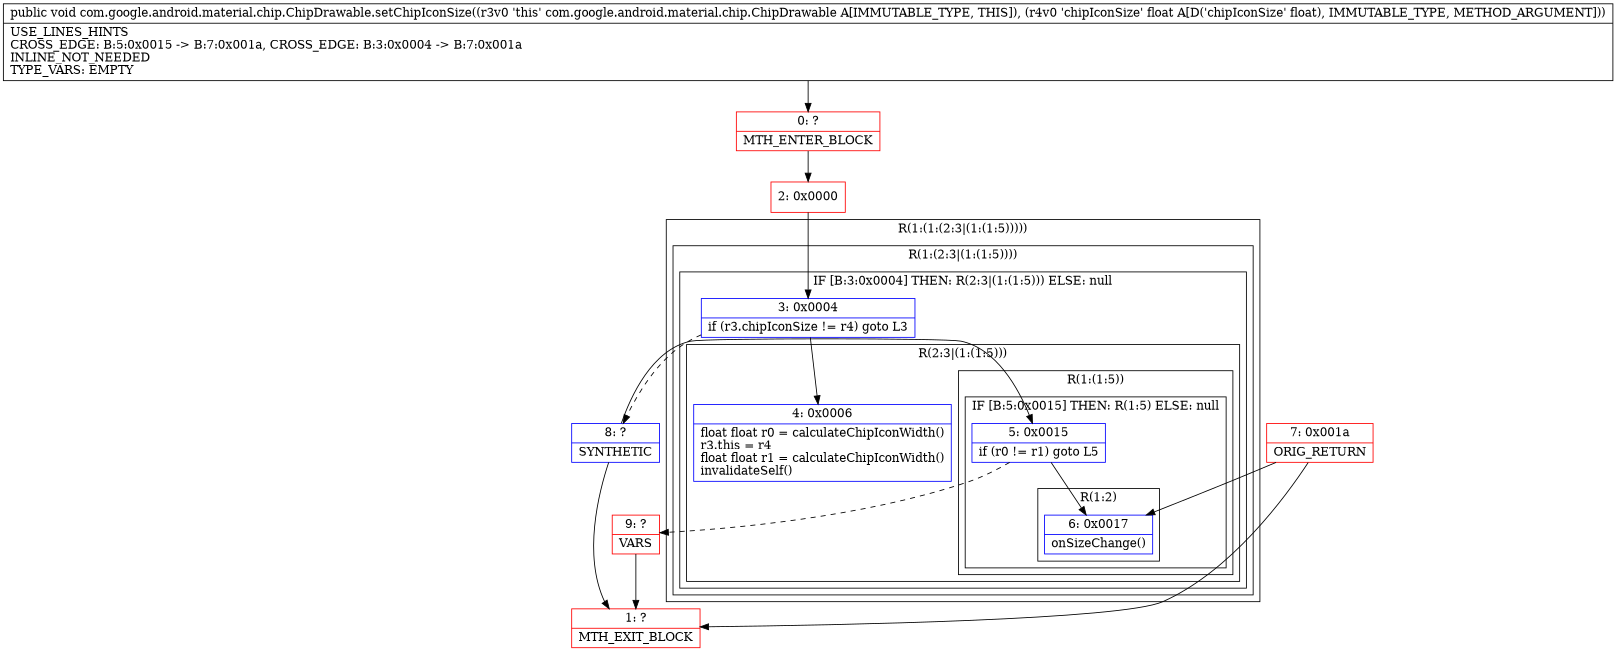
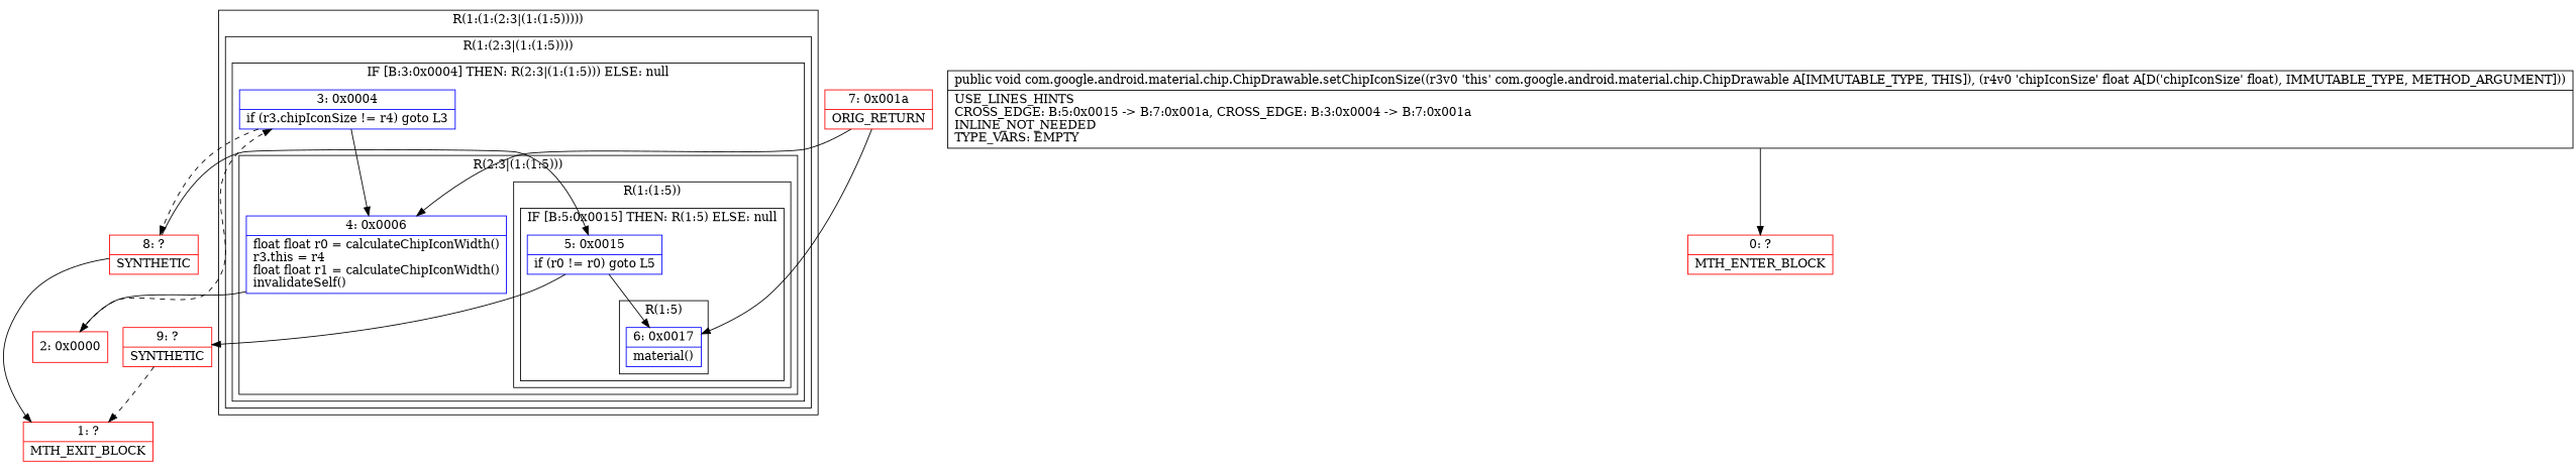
  digraph {
    node [color=red shape=record]
-   n1 [color=blue label="{6\:\ 0x0017|onSizeChange()\l}"]
-   n2 [color=blue label="{5\:\ 0x0015|if (r0 != r1) goto L5\l}"]
+   n1 [color=blue label="{6\:\ 0x0017|material()\l}"]
+   n2 [color=blue label="{5\:\ 0x0015|if (r0 != r0) goto L5\l}"]
    n3 [color=blue label="{4\:\ 0x0006|float float r0 = calculateChipIconWidth()\lr3.this = r4\lfloat float r1 = calculateChipIconWidth()\linvalidateSelf()\l}"]
    n4 [color=blue label="{3\:\ 0x0004|if (r3.chipIconSize != r4) goto L3\l}"]
-   n5 [label="{9\:\ ?|VARS\l}"]
-   n6 [color=blue label="{8\:\ ?|SYNTHETIC\l}"]
+   n5 [label="{9\:\ ?|SYNTHETIC\l}"]
+   n6 [label="{8\:\ ?|SYNTHETIC\l}"]
    n7 [label="{1\:\ ?|MTH_EXIT_BLOCK\l}"]
    n8 [label="{7\:\ 0x001a|ORIG_RETURN\l}"]
    n9 [label="{0\:\ ?|MTH_ENTER_BLOCK\l}"]
    n10 [label="{2\:\ 0x0000}"]
    n11 [label="{public void com.google.android.material.chip.ChipDrawable.setChipIconSize((r3v0 'this' com.google.android.material.chip.ChipDrawable A[IMMUTABLE_TYPE, THIS]), (r4v0 'chipIconSize' float A[D('chipIconSize' float), IMMUTABLE_TYPE, METHOD_ARGUMENT]))  | USE_LINES_HINTS\lCROSS_EDGE: B:5:0x0015 \-\> B:7:0x001a, CROSS_EDGE: B:3:0x0004 \-\> B:7:0x001a\lINLINE_NOT_NEEDED\lTYPE_VARS: EMPTY\l}" color=""]
    subgraph cluster_1 {
      label="R(1:(1:(2:3|(1:(1:5)))))"
      subgraph cluster_2 {
        label="R(1:(2:3|(1:(1:5))))"
        subgraph cluster_3 {
          label="IF [B:3:0x0004] THEN: R(2:3|(1:(1:5))) ELSE: null"
          n4
          subgraph cluster_4 {
            label="R(2:3|(1:(1:5)))"
            n3
            subgraph cluster_5 {
              label="R(1:(1:5))"
              subgraph cluster_6 {
                label="IF [B:5:0x0015] THEN: R(1:5) ELSE: null"
                n2
                subgraph cluster_7 {
-                 label="R(1:2)"
+                 label="R(1:5)"
                  n1
                }
              }
            }
          }
        }
      }
    }
    n2 -> n1
-   n2 -> n5 [style=dashed]
+   n2 -> n5 [style=solid]
    n4 -> n3
    n4 -> n6 [style=dashed]
-   n5 -> n7
+   n5 -> n7 [style=dashed]
    n6 -> n2
    n6 -> n7
    n8 -> n1
-   n8 -> n7
-   n9 -> n10
-   n10 -> n4
+   n8 -> n3
+   n3 -> n10
+   n10 -> n4 [style=dashed]
    n11 -> n9
  }
